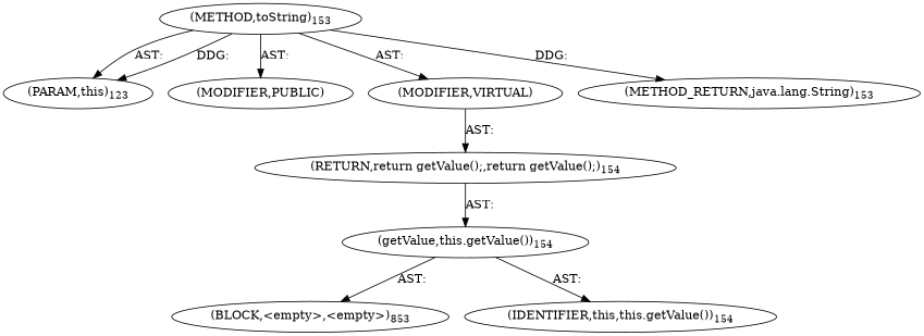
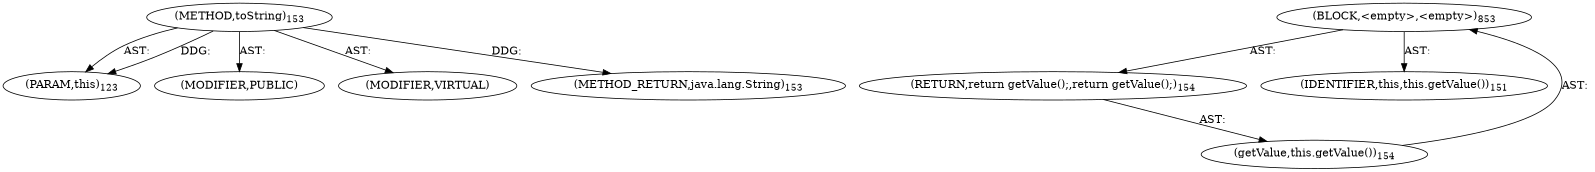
  digraph {
    n1 [label=<(METHOD,toString)<SUB>153</SUB>>]
    n2 [label=<(PARAM,this)<SUB>123</SUB>>]
    n3 [label=<(MODIFIER,PUBLIC)>]
    n4 [label=<(MODIFIER,VIRTUAL)>]
    n5 [label=<(METHOD_RETURN,java.lang.String)<SUB>153</SUB>>]
    n6 [label=<(BLOCK,&lt;empty&gt;,&lt;empty&gt;)<SUB>853</SUB>>]
    n7 [label=<(RETURN,return getValue();,return getValue();)<SUB>154</SUB>>]
    n8 [label=<(getValue,this.getValue())<SUB>154</SUB>>]
-   n9 [label=<(IDENTIFIER,this,this.getValue())<SUB>154</SUB>>]
+   n9 [label=<(IDENTIFIER,this,this.getValue())<SUB>151</SUB>>]
    n1 -> n2 [label="AST: "]
    n1 -> n2 [label="DDG: "]
    n1 -> n3 [label="AST: "]
    n1 -> n4 [label="AST: "]
    n1 -> n5 [label="DDG: "]
-   n4 -> n7 [label="AST: "]
+   n6 -> n7 [label="AST: "]
    n7 -> n8 [label="AST: "]
    n8 -> n6 [label="AST: "]
-   n8 -> n9 [label="AST: "]
+   n6 -> n9 [label="AST: "]
  }
